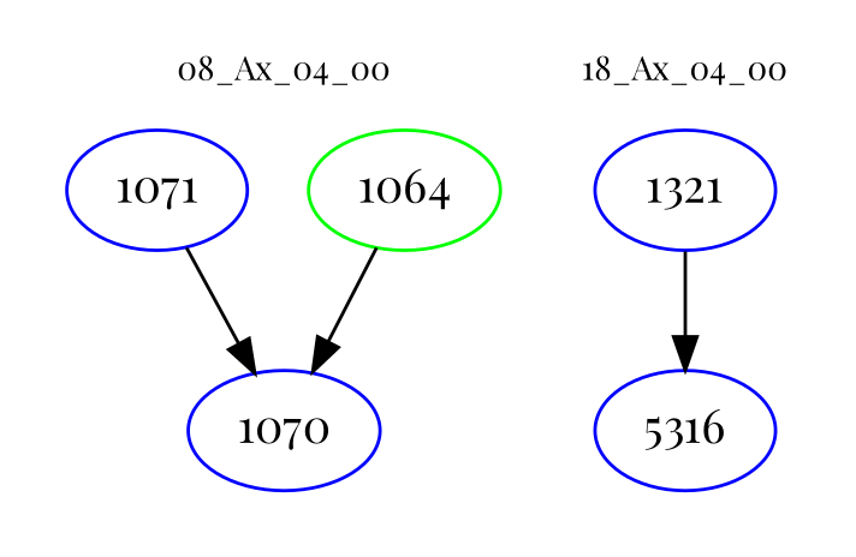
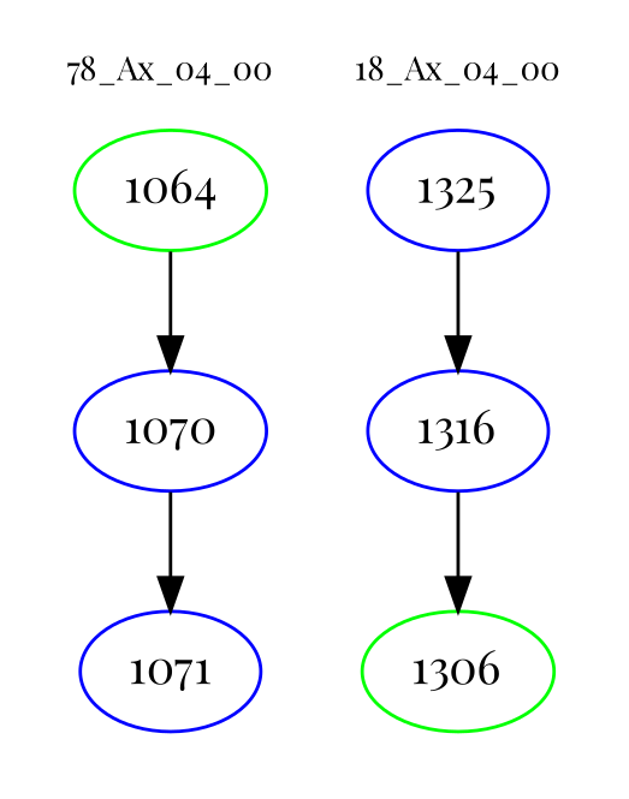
  digraph {
    fontname="Playfair Display"
    node [color=blue fontname="Playfair Display"]
    edge [color=black fontname="Playfair Display"]
    n1 [label=1070]
    n2 [color=green label=1064]
    n3 [label=1071]
-   n4 [label=5316]
-   n6 [label=1321]
+   n4 [label=1316]
+   n5 [color=green label=1306]
+   n6 [label=1325]
    subgraph cluster_1 {
      color=white
      fontsize=10
-     label="08_Ax_04_00"
+     label="78_Ax_04_00"
      n1
      n2
      n3
    }
    subgraph cluster_2 {
      color=white
      fontsize=10
      label="18_Ax_04_00"
      n4
+     n5
      n6
    }
-   n3 -> n1
+   n1 -> n3
    n2 -> n1
+   n4 -> n5
    n6 -> n4
  }
